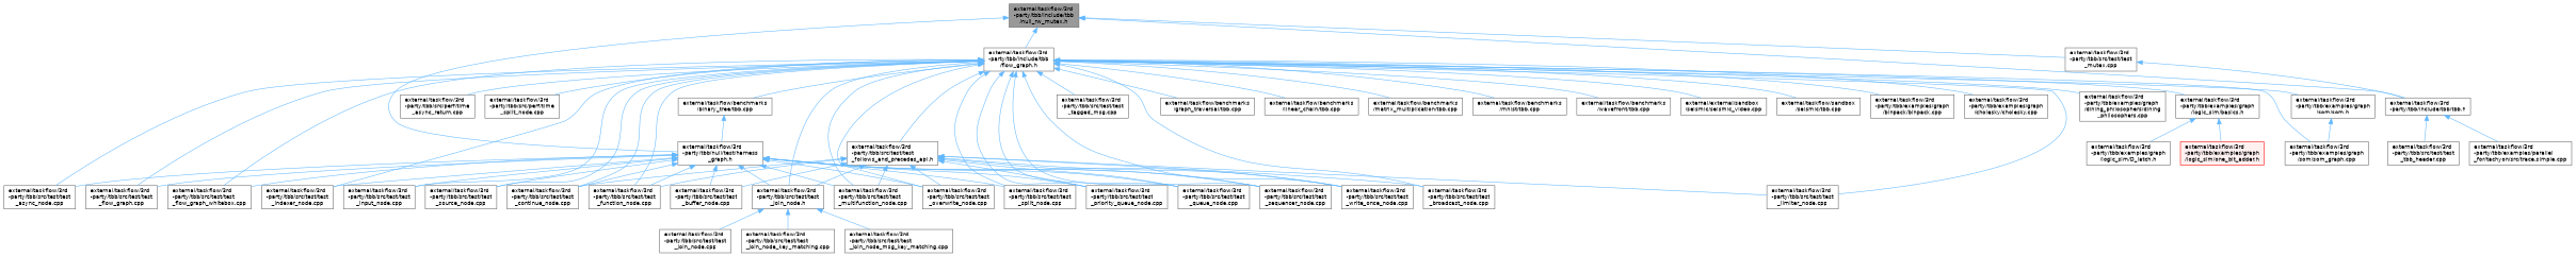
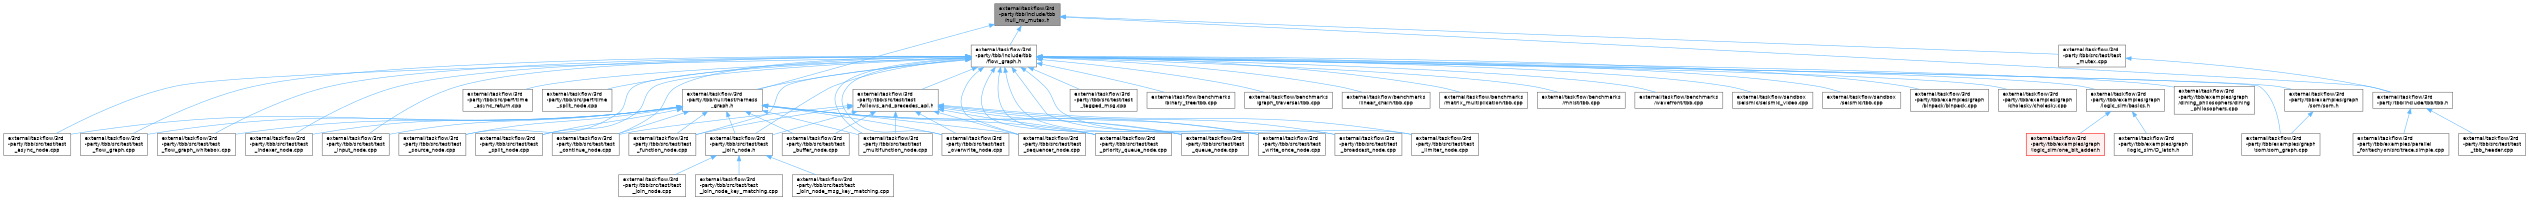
  digraph {
    node [color=grey40 fillcolor=white fontname=Helvetica fontsize=10 shape=box style=filled]
    edge [color=steelblue1 dir=back fontname=Helvetica fontsize=10 labelfontname=Helvetica labelfontsize=10 style=solid]
    n1 [color=gray40 fillcolor=grey60 fontcolor=black height=0.2 label="external/taskflow/3rd\l-party/tbb/include/tbb\l/null_rw_mutex.h" width=0.4]
    n2 [height=0.2 label="external/taskflow/3rd\l-party/tbb/include/tbb\l/flow_graph.h" width=0.4]
    n3 [height=0.2 label="external/taskflow/3rd\l-party/tbb/include/tbb/tbb.h" width=0.4]
    n4 [height=0.2 label="external/taskflow/3rd\l-party/tbb/null/test/harness\l_graph.h" width=0.4]
    n5 [height=0.2 label="external/taskflow/3rd\l-party/tbb/src/test/test\l_mutex.cpp" width=0.4]
    n6 [height=0.2 label="external/taskflow/3rd\l-party/tbb/examples/graph\l/binpack/binpack.cpp" width=0.4]
    n7 [height=0.2 label="external/taskflow/3rd\l-party/tbb/examples/graph\l/cholesky/cholesky.cpp" width=0.4]
    n8 [height=0.2 label="external/taskflow/3rd\l-party/tbb/examples/graph\l/dining_philosophers/dining\l_philosophers.cpp" width=0.4]
    n9 [height=0.2 label="external/taskflow/3rd\l-party/tbb/examples/graph\l/logic_sim/basics.h" width=0.4]
    n10 [height=0.2 label="external/taskflow/3rd\l-party/tbb/examples/graph\l/som/som.h" width=0.4]
    n11 [height=0.2 label="external/taskflow/3rd\l-party/tbb/examples/graph\l/som/som_graph.cpp" width=0.4]
    n12 [height=0.2 label="external/taskflow/3rd\l-party/tbb/src/perf/time\l_async_return.cpp" width=0.4]
    n13 [height=0.2 label="external/taskflow/3rd\l-party/tbb/src/perf/time\l_split_node.cpp" width=0.4]
    n14 [height=0.2 label="external/taskflow/3rd\l-party/tbb/src/test/test\l_async_node.cpp" width=0.4]
    n15 [height=0.2 label="external/taskflow/3rd\l-party/tbb/src/test/test\l_continue_node.cpp" width=0.4]
    n16 [height=0.2 label="external/taskflow/3rd\l-party/tbb/src/test/test\l_flow_graph.cpp" width=0.4]
    n17 [height=0.2 label="external/taskflow/3rd\l-party/tbb/src/test/test\l_flow_graph_whitebox.cpp" width=0.4]
    n18 [height=0.2 label="external/taskflow/3rd\l-party/tbb/src/test/test\l_function_node.cpp" width=0.4]
    n19 [height=0.2 label="external/taskflow/3rd\l-party/tbb/src/test/test\l_indexer_node.cpp" width=0.4]
    n20 [height=0.2 label="external/taskflow/3rd\l-party/tbb/src/test/test\l_input_node.cpp" width=0.4]
    n21 [height=0.2 label="external/taskflow/3rd\l-party/tbb/src/test/test\l_join_node.h" width=0.4]
    n22 [height=0.2 label="external/taskflow/3rd\l-party/tbb/src/test/test\l_multifunction_node.cpp" width=0.4]
    n23 [height=0.2 label="external/taskflow/3rd\l-party/tbb/src/test/test\l_overwrite_node.cpp" width=0.4]
    n24 [height=0.2 label="external/taskflow/3rd\l-party/tbb/src/test/test\l_priority_queue_node.cpp" width=0.4]
    n25 [height=0.2 label="external/taskflow/3rd\l-party/tbb/src/test/test\l_queue_node.cpp" width=0.4]
    n26 [height=0.2 label="external/taskflow/3rd\l-party/tbb/src/test/test\l_sequencer_node.cpp" width=0.4]
    n27 [height=0.2 label="external/taskflow/3rd\l-party/tbb/src/test/test\l_source_node.cpp" width=0.4]
    n28 [height=0.2 label="external/taskflow/3rd\l-party/tbb/src/test/test\l_split_node.cpp" width=0.4]
    n29 [height=0.2 label="external/taskflow/3rd\l-party/tbb/src/test/test\l_write_once_node.cpp" width=0.4]
    n30 [height=0.2 label="external/taskflow/3rd\l-party/tbb/src/test/test\l_broadcast_node.cpp" width=0.4]
    n31 [height=0.2 label="external/taskflow/3rd\l-party/tbb/src/test/test\l_follows_and_precedes_api.h" width=0.4]
    n32 [height=0.2 label="external/taskflow/3rd\l-party/tbb/src/test/test\l_limiter_node.cpp" width=0.4]
    n33 [height=0.2 label="external/taskflow/3rd\l-party/tbb/src/test/test\l_tagged_msg.cpp" width=0.4]
    n34 [height=0.2 label="external/taskflow/benchmarks\l/binary_tree/tbb.cpp" width=0.4]
    n35 [height=0.2 label="external/taskflow/benchmarks\l/graph_traversal/tbb.cpp" width=0.4]
    n36 [height=0.2 label="external/taskflow/benchmarks\l/linear_chain/tbb.cpp" width=0.4]
    n37 [height=0.2 label="external/taskflow/benchmarks\l/matrix_multiplication/tbb.cpp" width=0.4]
    n38 [height=0.2 label="external/taskflow/benchmarks\l/mnist/tbb.cpp" width=0.4]
    n39 [height=0.2 label="external/taskflow/benchmarks\l/wavefront/tbb.cpp" width=0.4]
-   n40 [height=0.2 label="external/external/sandbox\l/seismic/seismic_video.cpp" width=0.4]
+   n40 [height=0.2 label="external/taskflow/sandbox\l/seismic/seismic_video.cpp" width=0.4]
    n41 [height=0.2 label="external/taskflow/sandbox\l/seismic/tbb.cpp" width=0.4]
    n42 [height=0.2 label="external/taskflow/3rd\l-party/tbb/examples/parallel\l_for/tachyon/src/trace.simple.cpp" width=0.4]
    n43 [height=0.2 label="external/taskflow/3rd\l-party/tbb/src/test/test\l_tbb_header.cpp" width=0.4]
    n44 [height=0.2 label="external/taskflow/3rd\l-party/tbb/src/test/test\l_buffer_node.cpp" width=0.4]
    n45 [height=0.2 label="external/taskflow/3rd\l-party/tbb/examples/graph\l/logic_sim/D_latch.h" width=0.4]
    n46 [color=red fillcolor="#FFF0F0" height=0.2 label="external/taskflow/3rd\l-party/tbb/examples/graph\l/logic_sim/one_bit_adder.h" width=0.4]
    n47 [height=0.2 label="external/taskflow/3rd\l-party/tbb/src/test/test\l_join_node.cpp" width=0.4]
    n48 [height=0.2 label="external/taskflow/3rd\l-party/tbb/src/test/test\l_join_node_key_matching.cpp" width=0.4]
    n49 [height=0.2 label="external/taskflow/3rd\l-party/tbb/src/test/test\l_join_node_msg_key_matching.cpp" width=0.4]
    n1 -> n2
    n1 -> n3
    n1 -> n4
    n1 -> n5
-   n34 -> n4
+   n2 -> n4
    n2 -> n6
    n2 -> n7
    n2 -> n8
    n2 -> n9
    n2 -> n10
    n2 -> n11
    n2 -> n12
    n2 -> n13
    n2 -> n14
    n2 -> n15
    n2 -> n16
    n2 -> n17
    n2 -> n18
    n2 -> n19
    n2 -> n20
    n2 -> n21
    n2 -> n22
    n2 -> n23
    n2 -> n24
    n2 -> n25
    n2 -> n26
    n2 -> n27
    n2 -> n28
    n2 -> n29
    n2 -> n30
    n2 -> n31
    n2 -> n32
    n2 -> n33
    n2 -> n34
    n2 -> n35
    n2 -> n36
    n2 -> n37
    n2 -> n38
    n2 -> n39
    n2 -> n40
    n2 -> n41
    n3 -> n42
    n3 -> n43
    n4 -> n14
    n4 -> n15
    n4 -> n16
    n4 -> n17
    n4 -> n18
    n4 -> n19
    n4 -> n20
    n4 -> n21
    n4 -> n22
    n4 -> n23
    n4 -> n24
    n4 -> n25
    n4 -> n26
    n4 -> n27
    n4 -> n28
    n4 -> n29
    n4 -> n44
    n5 -> n3
    n9 -> n45
    n9 -> n46
    n10 -> n11
    n21 -> n47
    n21 -> n48
    n21 -> n49
    n31 -> n15
    n31 -> n18
    n31 -> n21
    n31 -> n22
    n31 -> n23
    n31 -> n24
    n31 -> n25
    n31 -> n26
    n31 -> n29
    n31 -> n30
    n31 -> n32
    n31 -> n44
  }
